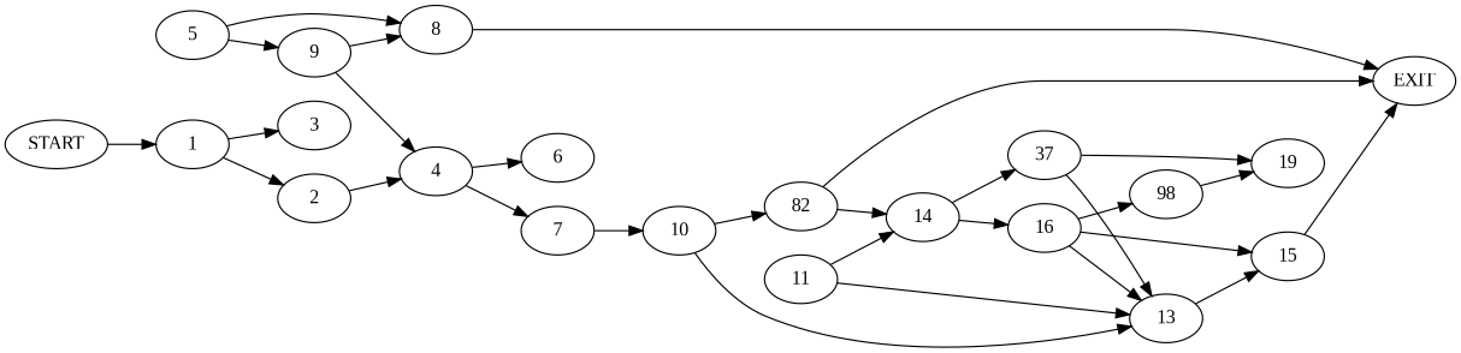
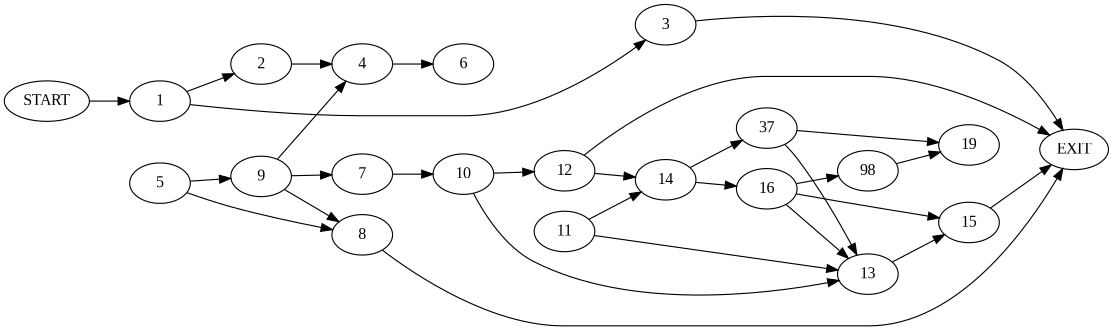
  digraph {
    fontname="Liberation Serif"
    rankdir=LR
    node [fontname="Liberation Serif"]
    edge [fontname="Liberation Serif"]
    n1 [label=START]
    1
    2
    3
    n5 [label=EXIT]
    4
    6
    7
    5
    8
    9
    10
-   12 [label=82]
+   12
    13
    11
    14
    15
    16
    n19 [label=37]
    n20 [label=98]
    19
    n1 -> 1
    1 -> 2
    1 -> 3
    2 -> 4
+   3 -> n5
    4 -> 6
-   4 -> 7
+   9 -> 7
    7 -> 10
    5 -> 8
    5 -> 9
    8 -> n5
    9 -> 4
    9 -> 8
    10 -> 12
    10 -> 13
    12 -> n5
    12 -> 14
    13 -> 15
    11 -> 13
    11 -> 14
    14 -> 16
    14 -> n19
    15 -> n5
    16 -> 13
    16 -> 15
    16 -> n20
    n19 -> 13
    n19 -> 19
    n20 -> 19
  }
